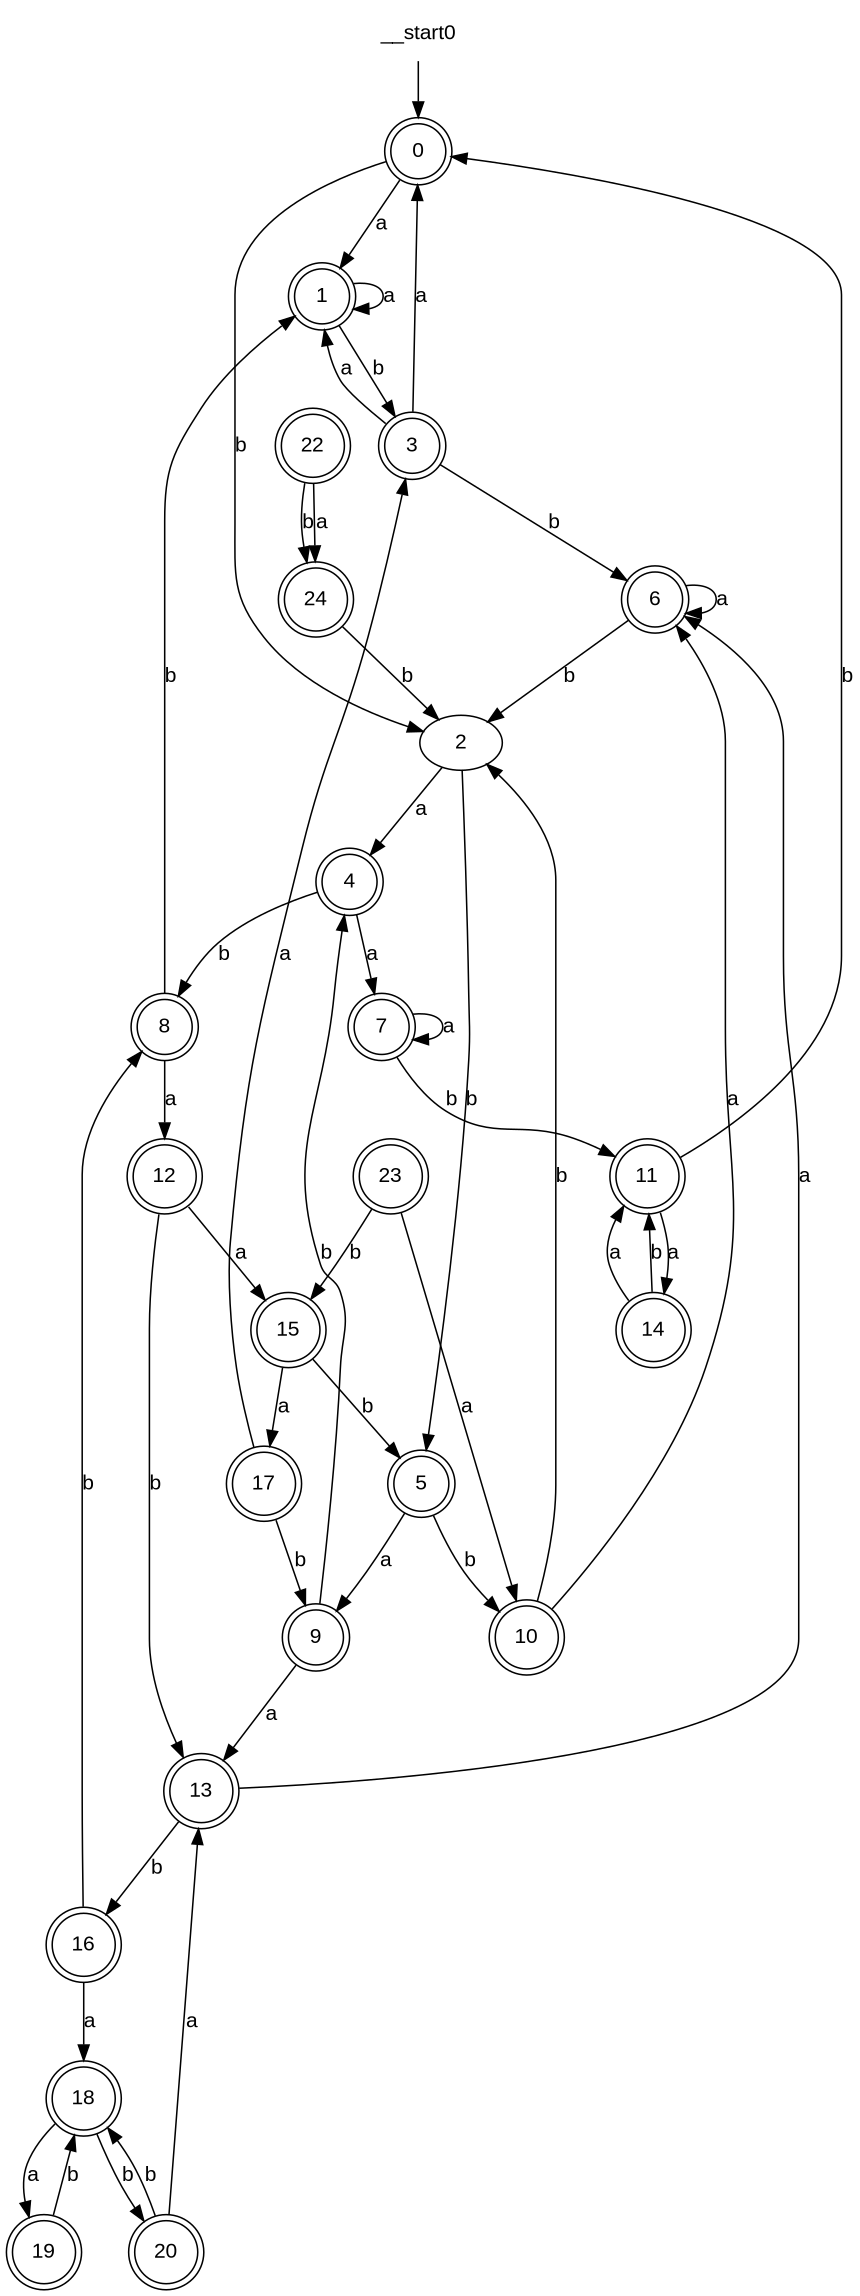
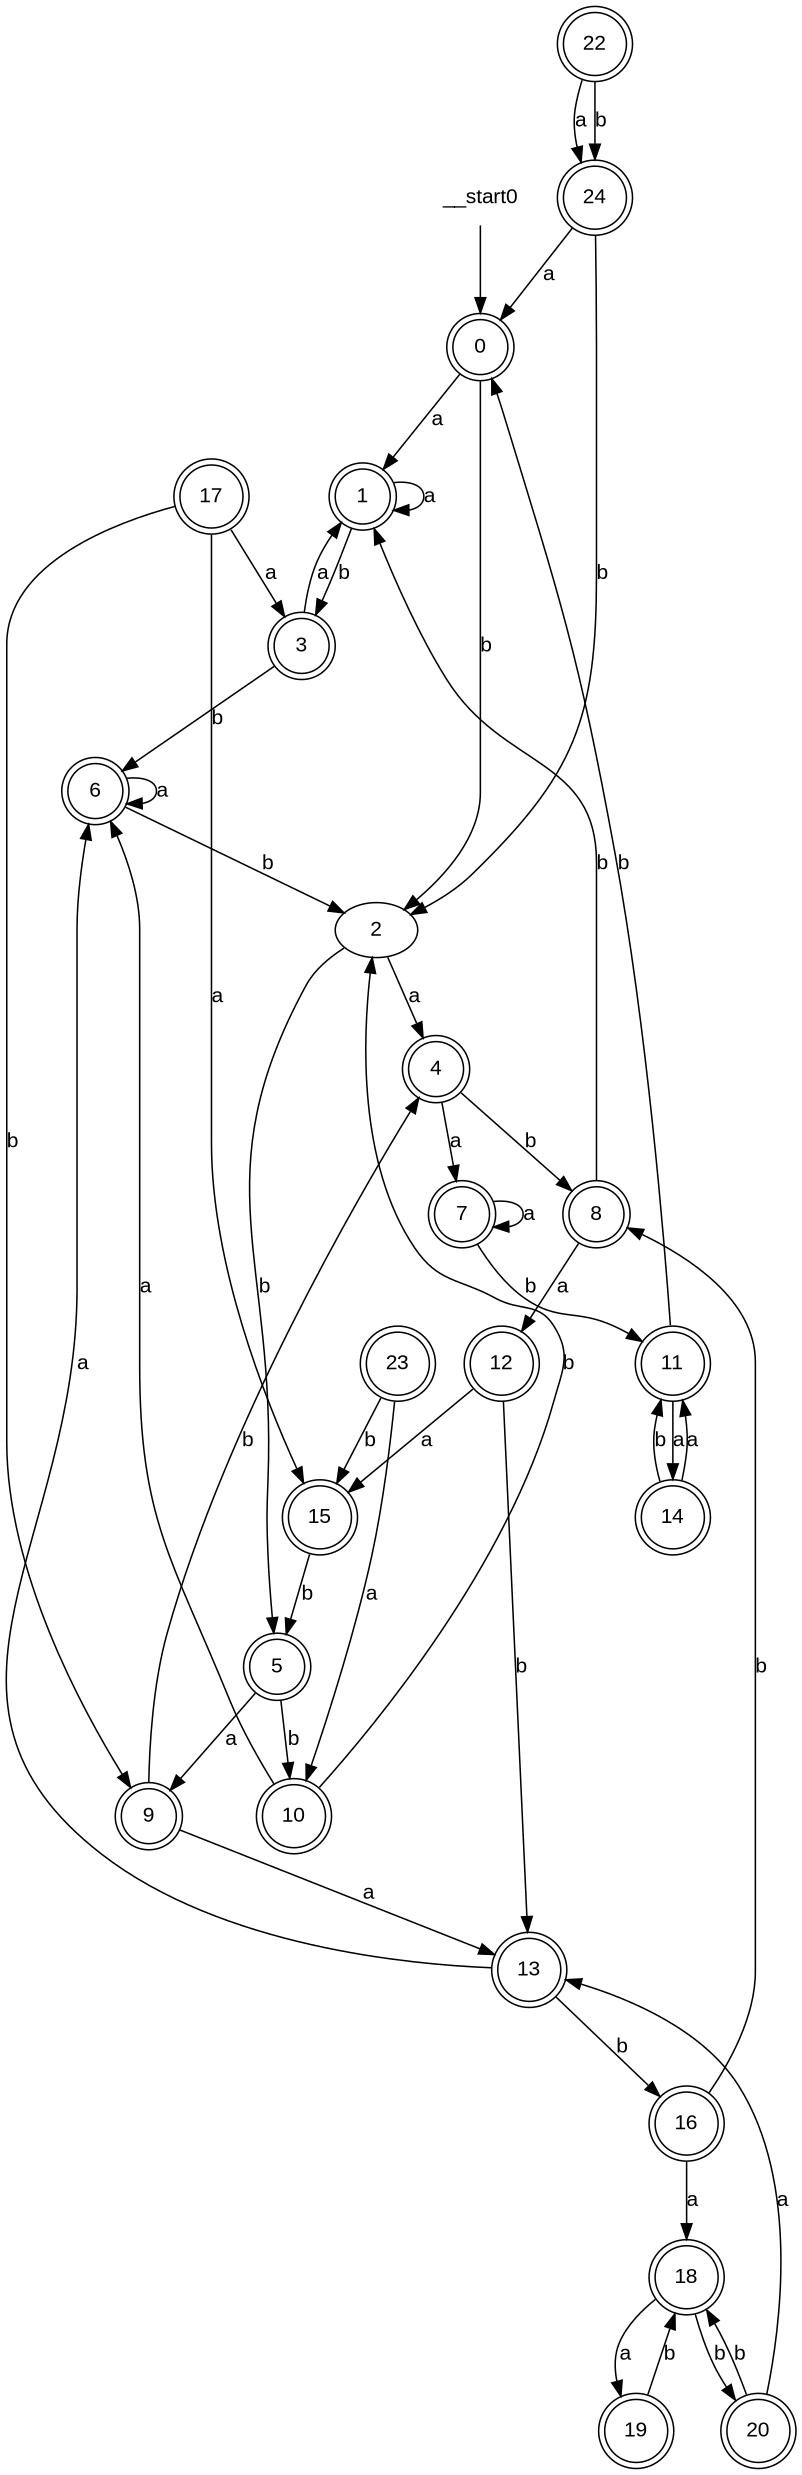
  digraph {
    fontname="Liberation Sans"
    node [fontname="Liberation Sans" shape=doublecircle]
    edge [fontname="Liberation Sans"]
    __start0 [shape=none]
    0
    1
    2 [shape=""]
    3
    4
    5
    6
    7
    8
    9
    10
    11
    12
    13
    14
    15
    16
    17
    18
    19
    20
    22
    24
    23
    __start0 -> 0
    0 -> 1 [label=a]
    0 -> 2 [label=b]
    1 -> 1 [label=a]
    1 -> 3 [label=b]
    2 -> 4 [label=a]
    2 -> 5 [label=b]
    3 -> 1 [label=a]
    3 -> 6 [label=b]
    4 -> 7 [label=a]
    4 -> 8 [label=b]
    5 -> 9 [label=a]
    5 -> 10 [label=b]
    6 -> 2 [label=b]
    6 -> 6 [label=a]
    7 -> 7 [label=a]
    7 -> 11 [label=b]
    8 -> 1 [label=b]
    8 -> 12 [label=a]
    9 -> 4 [label=b]
    9 -> 13 [label=a]
    10 -> 2 [label=b]
    10 -> 6 [label=a]
    11 -> 0 [label=b]
    11 -> 14 [label=a]
    12 -> 13 [label=b]
    12 -> 15 [label=a]
    13 -> 6 [label=a]
    13 -> 16 [label=b]
    14 -> 11 [label=a]
    14 -> 11 [label=b]
    15 -> 5 [label=b]
-   15 -> 17 [label=a]
+   17 -> 15 [label=a]
    16 -> 8 [label=b]
    16 -> 18 [label=a]
    17 -> 3 [label=a]
    17 -> 9 [label=b]
    18 -> 19 [label=a]
    18 -> 20 [label=b]
    19 -> 18 [label=b]
    20 -> 13 [label=a]
    20 -> 18 [label=b]
    22 -> 24 [label=a]
    22 -> 24 [label=b]
-   3 -> 0 [label=a]
+   24 -> 0 [label=a]
    24 -> 2 [label=b]
    23 -> 10 [label=a]
    23 -> 15 [label=b]
  }
